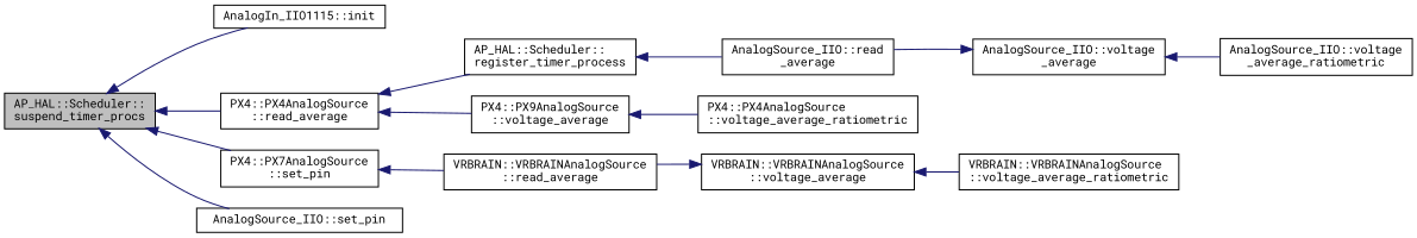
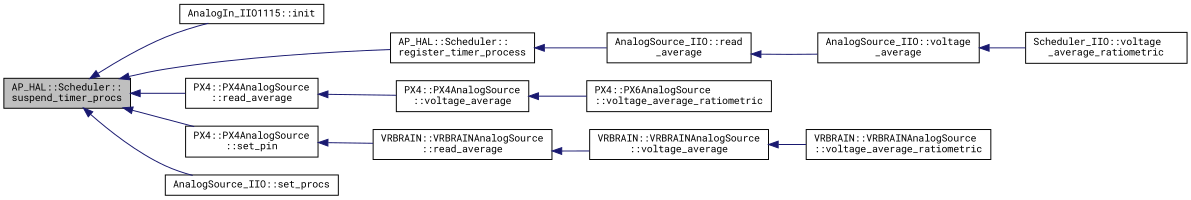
  digraph {
    fontname="Roboto Mono"
    rankdir=LR
    node [color=black fillcolor=white fontname="Roboto Mono" fontsize=10 shape=record style=filled]
    edge [color=midnightblue dir=back fontname="Roboto Mono" fontsize=10 labelfontname=Helvetica labelfontsize=10 style=solid]
    n1 [fillcolor=grey75 fontcolor=black height=0.2 label="AP_HAL::Scheduler::\lsuspend_timer_procs" width=0.4]
    n2 [height=0.2 label="AnalogIn_IIO1115::init" width=0.4]
    n3 [height=0.2 label="PX4::PX4AnalogSource\l::read_average" width=0.4]
    n4 [height=0.2 label="AP_HAL::Scheduler::\lregister_timer_process" width=0.4]
-   n5 [height=0.2 label="PX4::PX7AnalogSource\l::set_pin" width=0.4]
-   n6 [height=0.2 label="AnalogSource_IIO::set_pin" width=0.4]
-   n7 [height=0.2 label="PX4::PX9AnalogSource\l::voltage_average" width=0.4]
+   n5 [height=0.2 label="PX4::PX4AnalogSource\l::set_pin" width=0.4]
+   n6 [height=0.2 label="AnalogSource_IIO::set_procs" width=0.4]
+   n7 [height=0.2 label="PX4::PX4AnalogSource\l::voltage_average" width=0.4]
    n8 [height=0.2 label="VRBRAIN::VRBRAINAnalogSource\l::read_average" width=0.4]
    n9 [height=0.2 label="VRBRAIN::VRBRAINAnalogSource\l::voltage_average" width=0.4]
    n10 [height=0.2 label="AnalogSource_IIO::read\l_average" width=0.4]
    n11 [height=0.2 label="AnalogSource_IIO::voltage\l_average" width=0.4]
-   n12 [height=0.2 label="PX4::PX4AnalogSource\l::voltage_average_ratiometric" width=0.4]
+   n12 [height=0.2 label="PX4::PX6AnalogSource\l::voltage_average_ratiometric" width=0.4]
    n13 [height=0.2 label="VRBRAIN::VRBRAINAnalogSource\l::voltage_average_ratiometric" width=0.4]
-   n14 [height=0.2 label="AnalogSource_IIO::voltage\l_average_ratiometric" width=0.4]
+   n14 [height=0.2 label="Scheduler_IIO::voltage\l_average_ratiometric" width=0.4]
    n1 -> n2
    n1 -> n3
-   n3 -> n4
+   n1 -> n4
    n1 -> n5
    n1 -> n6
    n3 -> n7
    n4 -> n10
    n5 -> n8
    n7 -> n12
-   n9 -> n8
+   n8 -> n9
    n9 -> n13
-   n11 -> n10
+   n10 -> n11
    n11 -> n14
  }
